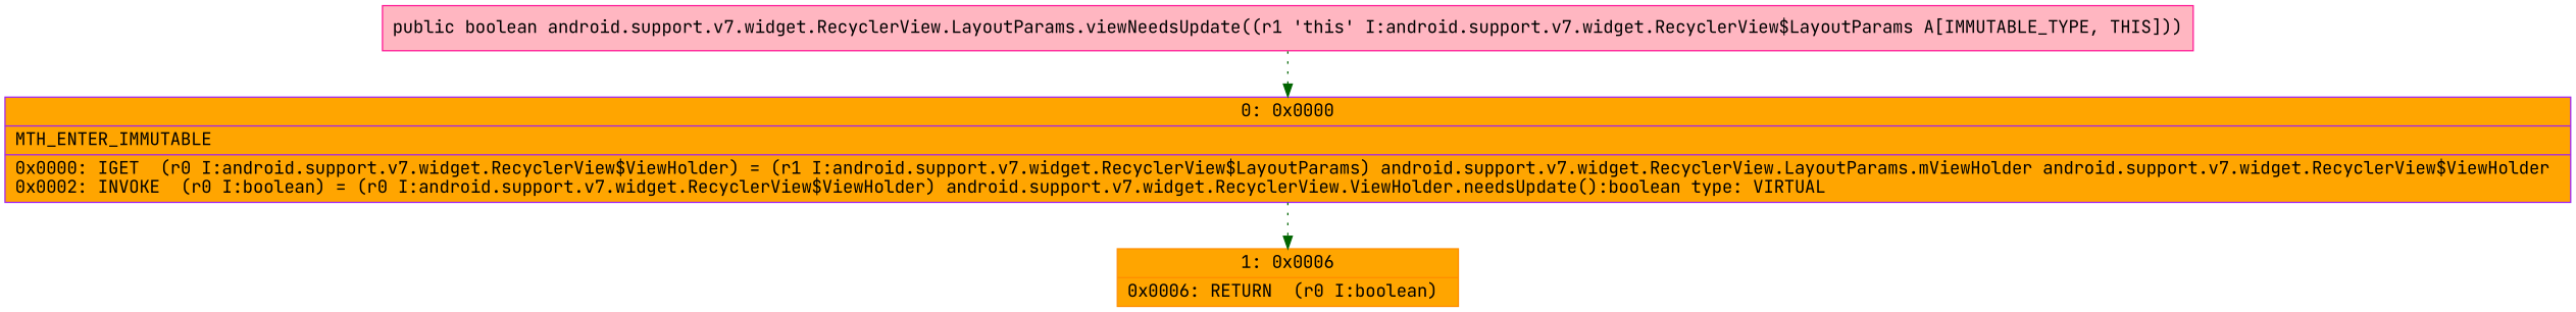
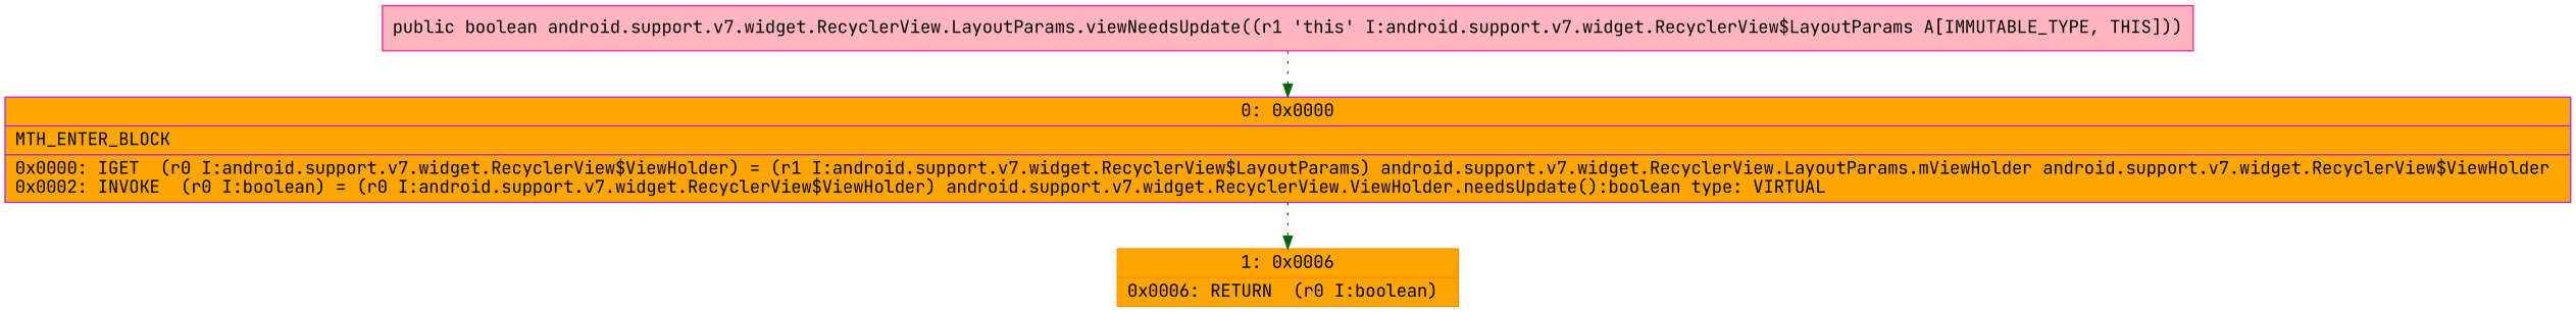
  digraph {
    fontname="JetBrains Mono"
    node [shape=record style=filled fillcolor=orange fontname="JetBrains Mono"]
    edge [color=darkgreen style=dotted fontname="JetBrains Mono"]
-   n1 [label="{0\:\ 0x0000|MTH_ENTER_IMMUTABLE\l|0x0000: IGET  (r0 I:android.support.v7.widget.RecyclerView$ViewHolder) = (r1 I:android.support.v7.widget.RecyclerView$LayoutParams) android.support.v7.widget.RecyclerView.LayoutParams.mViewHolder android.support.v7.widget.RecyclerView$ViewHolder \l0x0002: INVOKE  (r0 I:boolean) = (r0 I:android.support.v7.widget.RecyclerView$ViewHolder) android.support.v7.widget.RecyclerView.ViewHolder.needsUpdate():boolean type: VIRTUAL \l}" color=purple]
+   n1 [label="{0\:\ 0x0000|MTH_ENTER_BLOCK\l|0x0000: IGET  (r0 I:android.support.v7.widget.RecyclerView$ViewHolder) = (r1 I:android.support.v7.widget.RecyclerView$LayoutParams) android.support.v7.widget.RecyclerView.LayoutParams.mViewHolder android.support.v7.widget.RecyclerView$ViewHolder \l0x0002: INVOKE  (r0 I:boolean) = (r0 I:android.support.v7.widget.RecyclerView$ViewHolder) android.support.v7.widget.RecyclerView.ViewHolder.needsUpdate():boolean type: VIRTUAL \l}" color=purple]
    n2 [label="{1\:\ 0x0006|0x0006: RETURN  (r0 I:boolean) \l}" color=darkorange]
    n3 [label="{public boolean android.support.v7.widget.RecyclerView.LayoutParams.viewNeedsUpdate((r1 'this' I:android.support.v7.widget.RecyclerView$LayoutParams A[IMMUTABLE_TYPE, THIS])) }" fillcolor=lightpink color=deeppink]
    n1 -> n2
    n3 -> n1
  }
